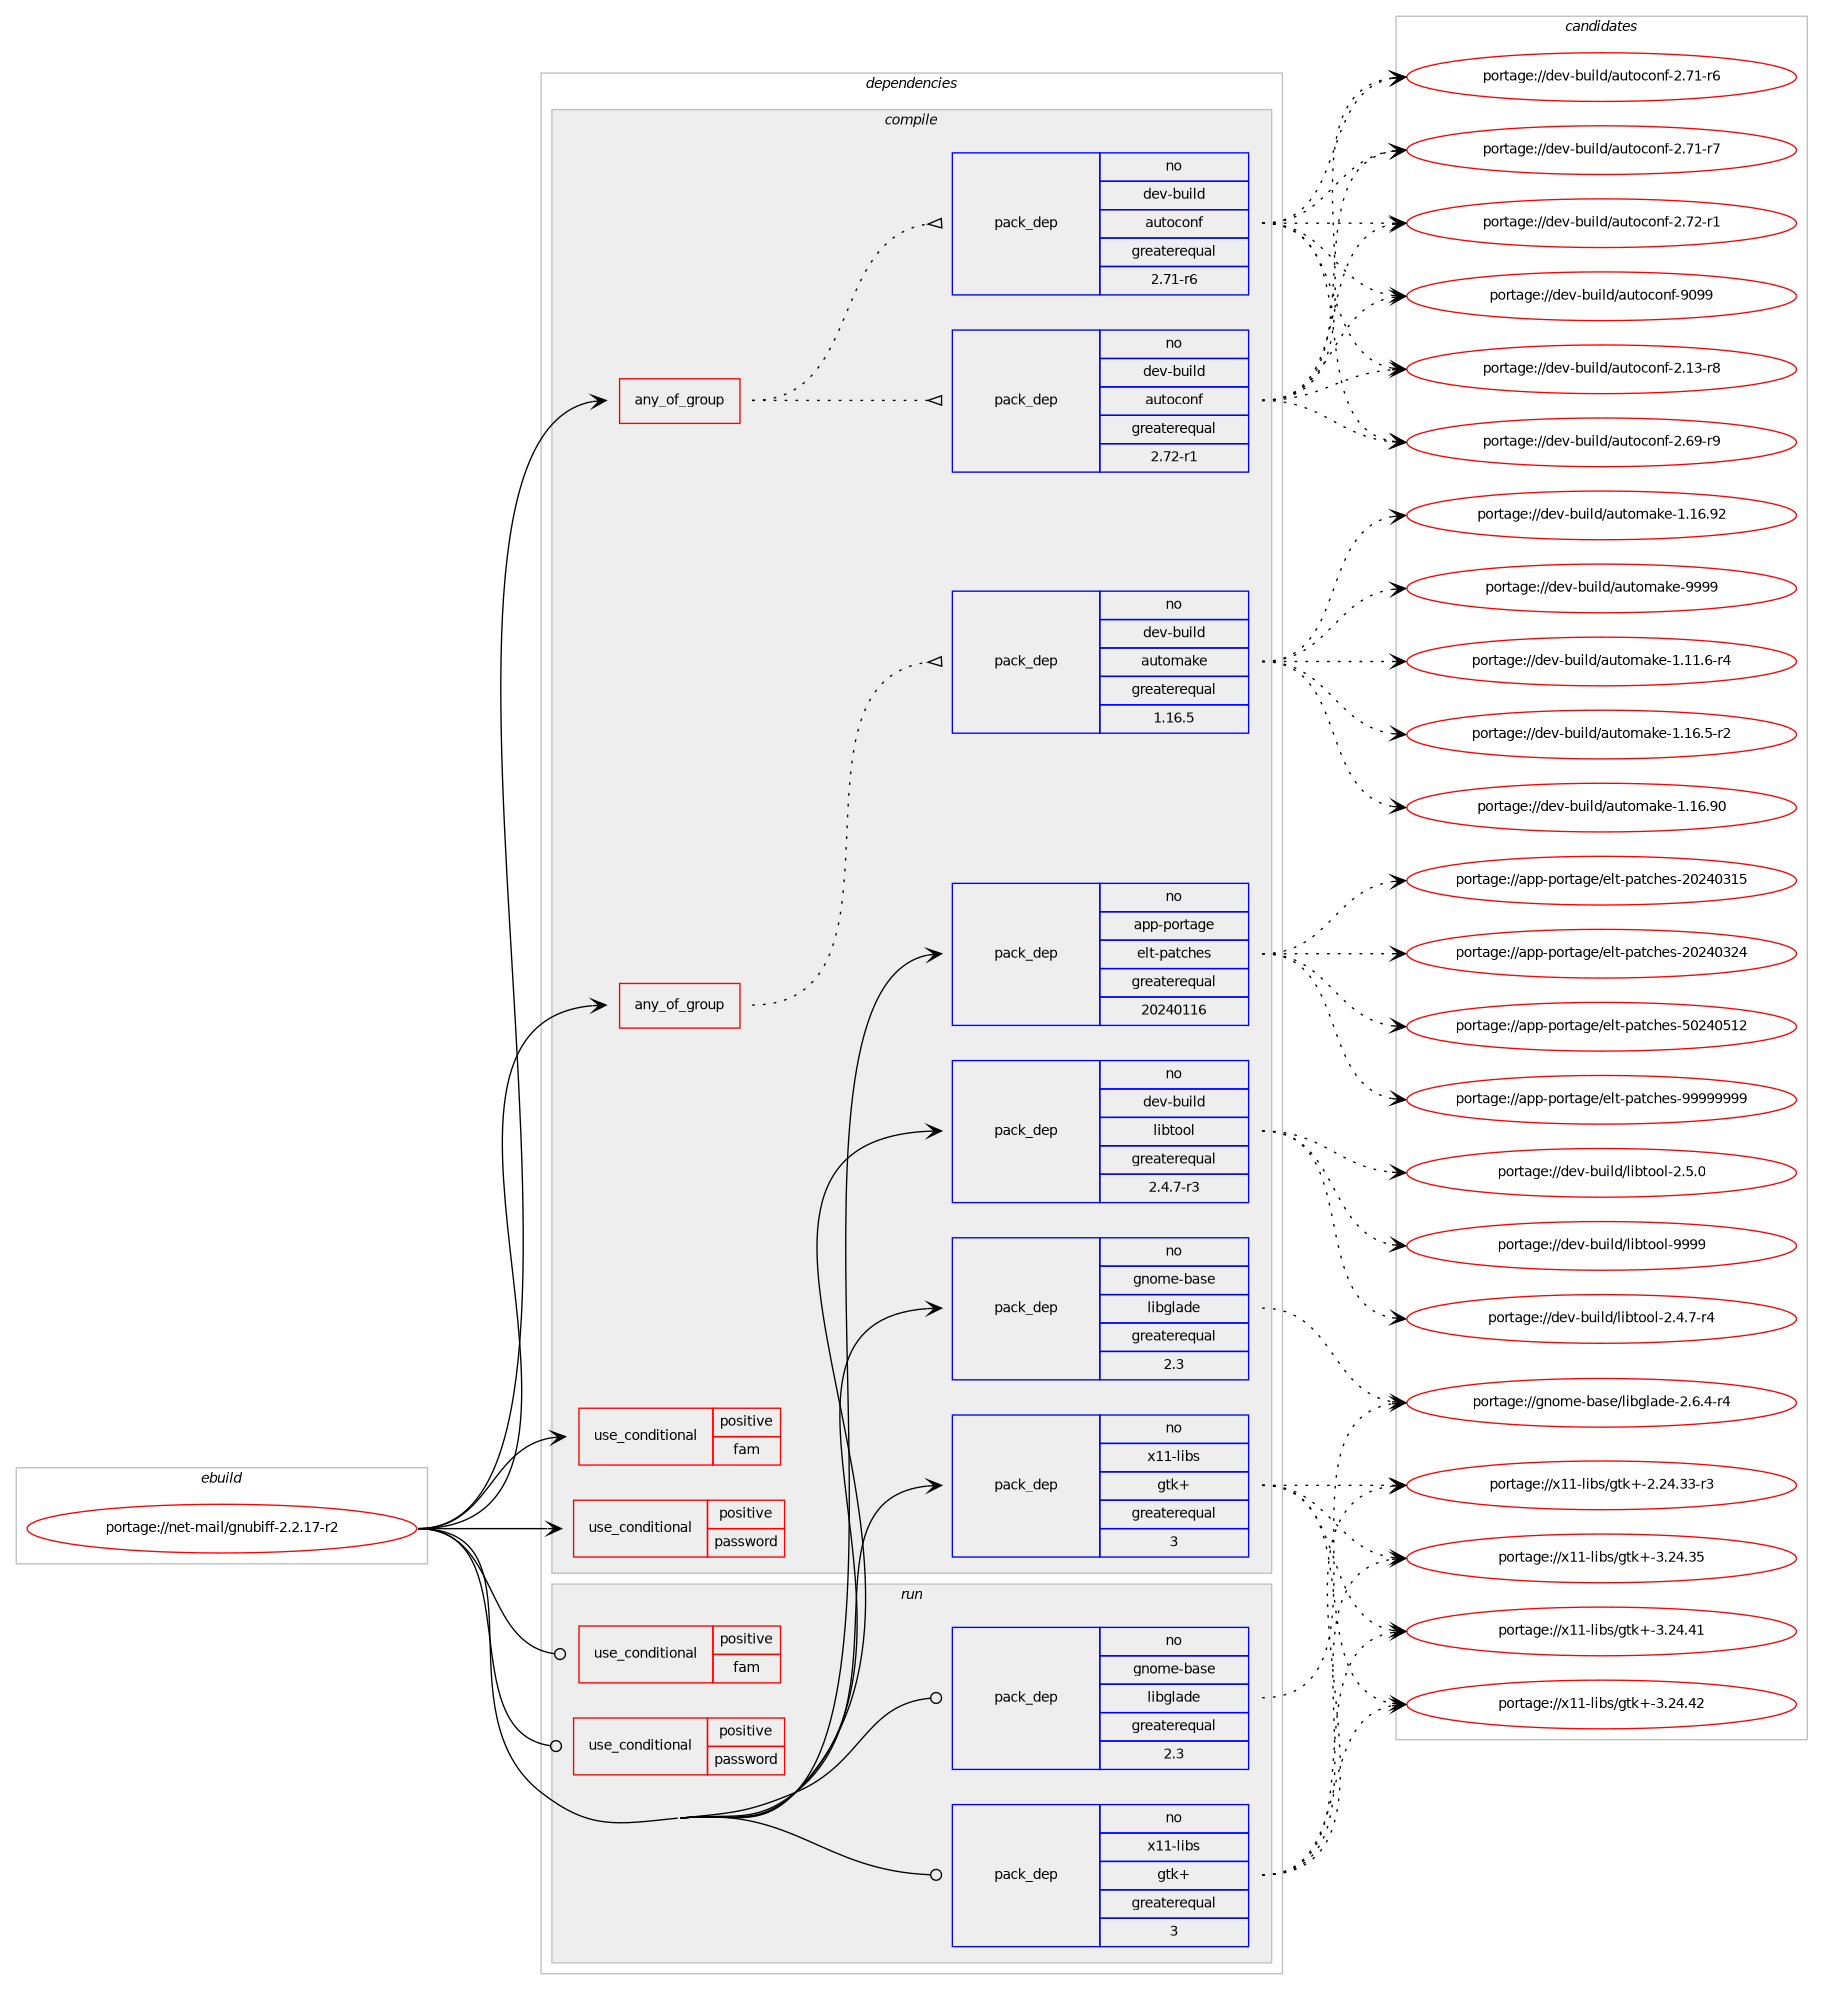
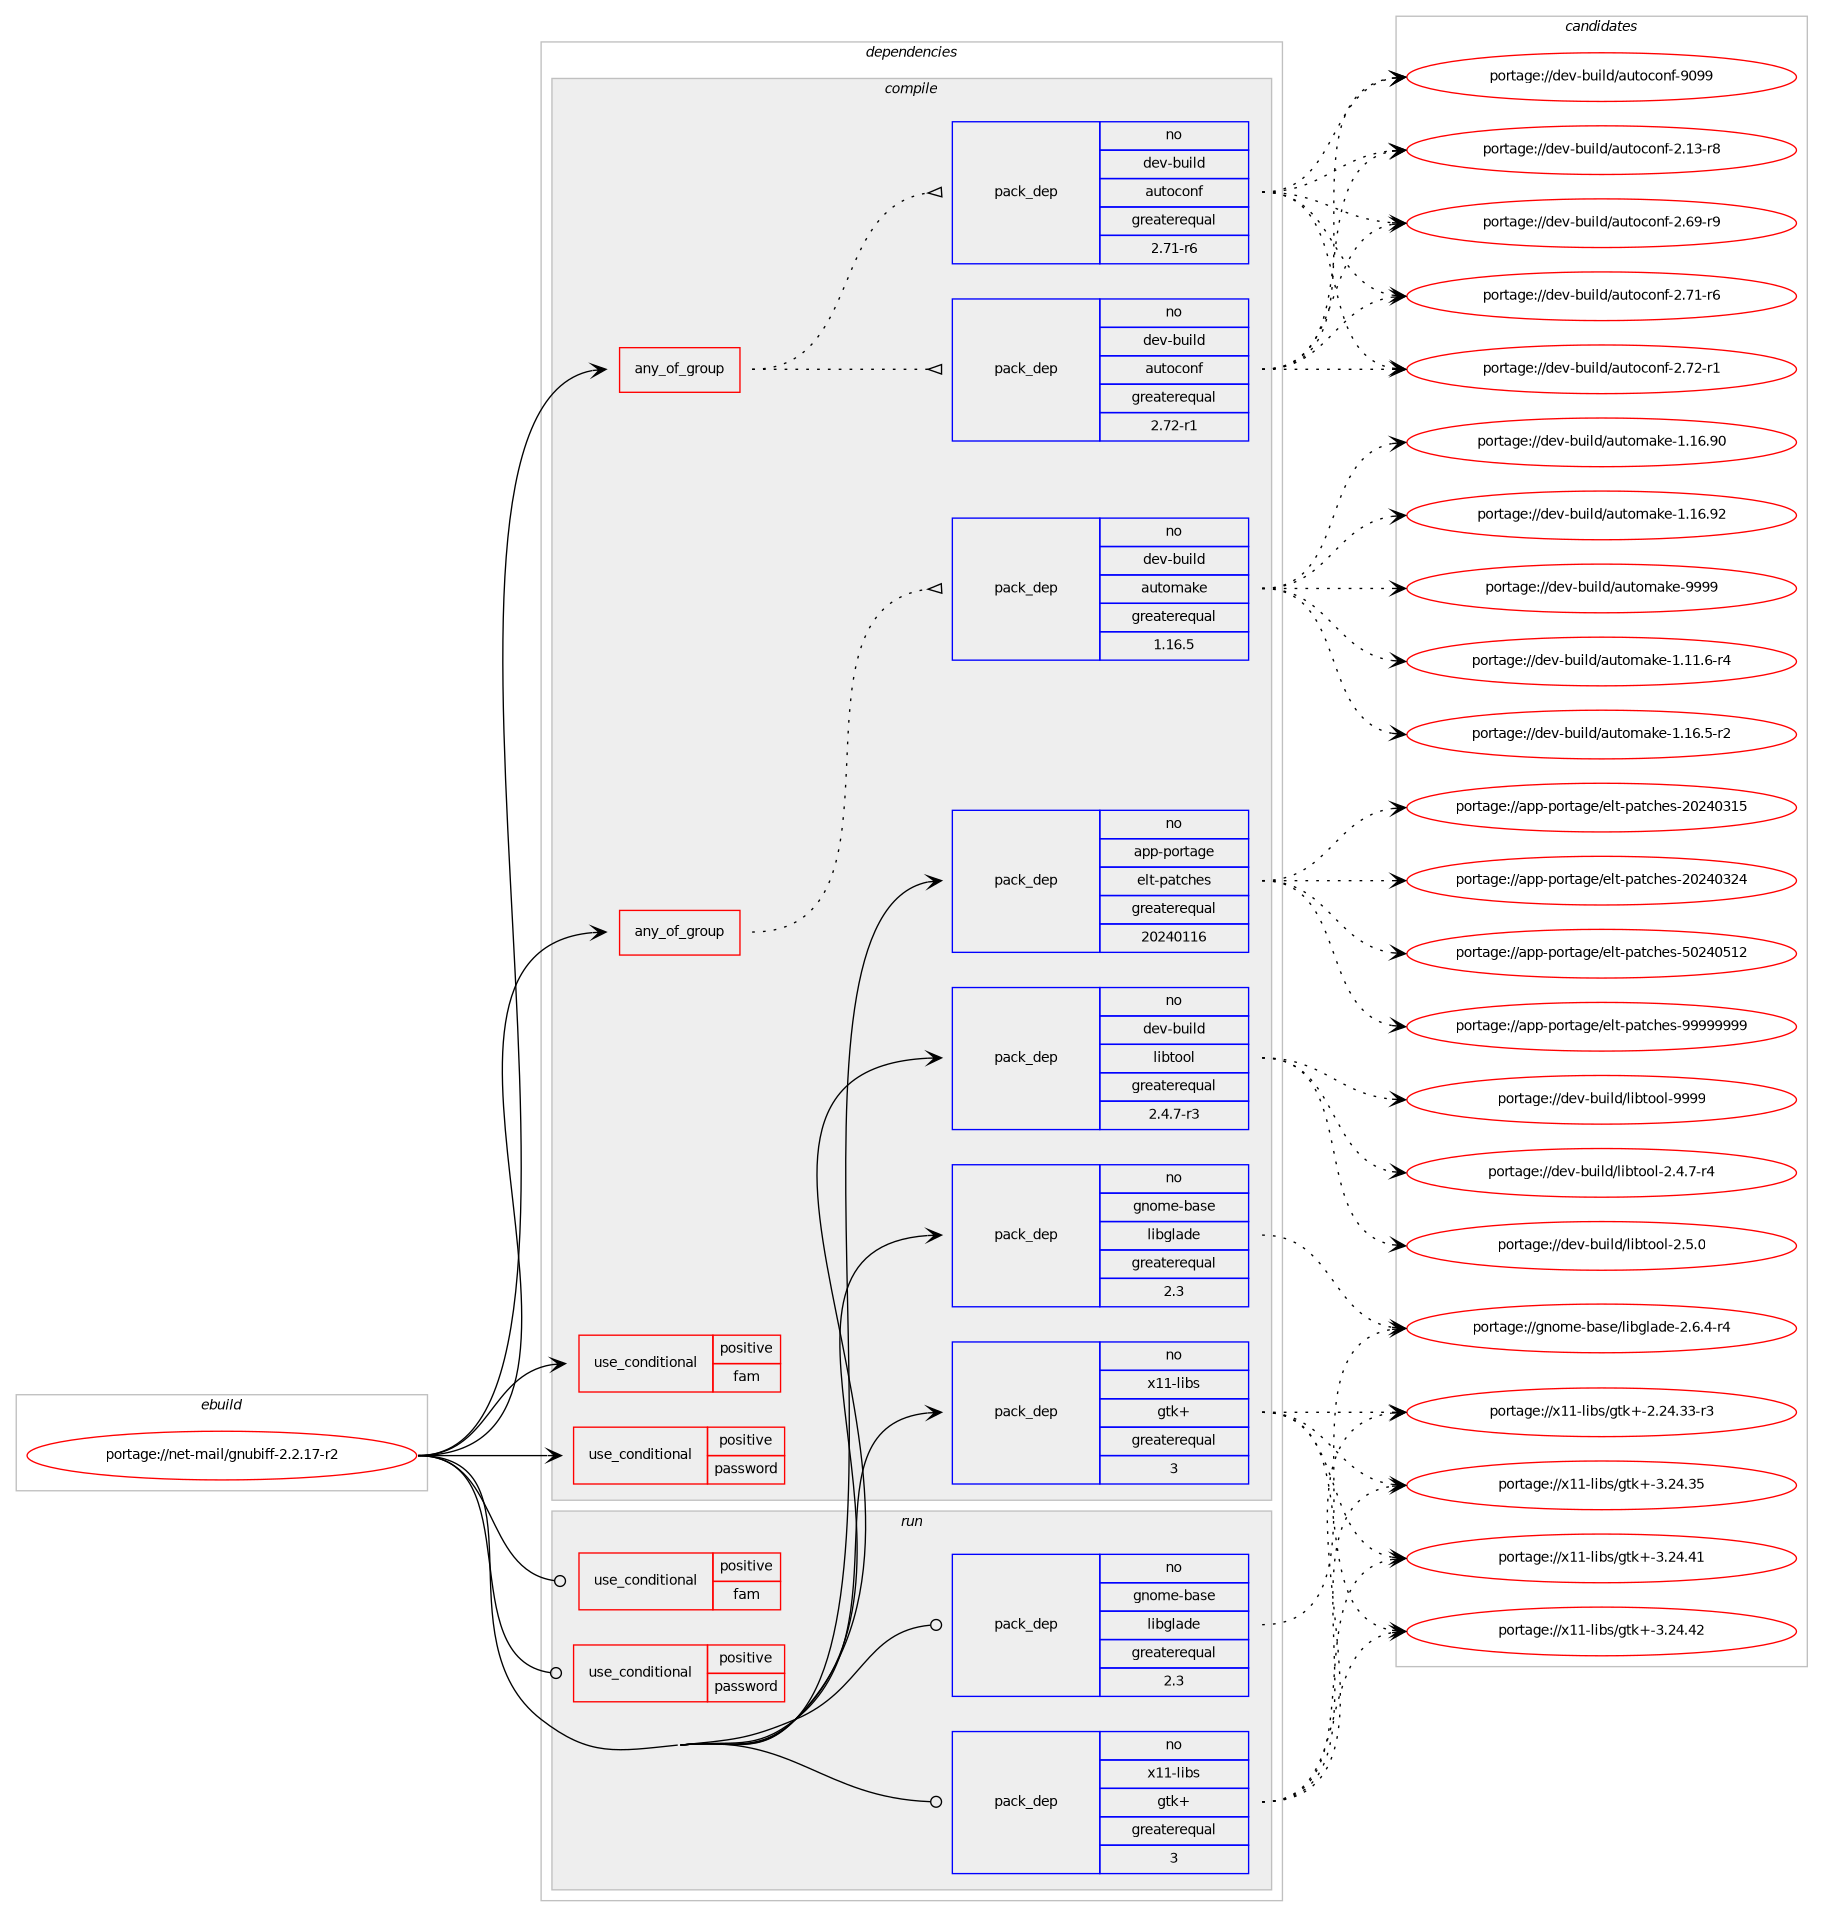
  digraph {
    compound=true
    concentrate=true
    fontname=Helvetica
    fontsize=10
    newrank=true
    rankdir=LR
    ranksep=1.5
    node [color=red fontname=Helvetica fontsize=10]
    edge [arrowhead=vee headport=w style=dotted tailport=e weight=100]
    n1 [label="portage://net-mail/gnubiff-2.2.17-r2" width=4]
    n2 [color=blue label=<<TABLE BORDER="0" CELLBORDER="1" CELLSPACING="0" CELLPADDING="4" WIDTH="220"><TR><TD ROWSPAN="6" CELLPADDING="30">pack_dep</TD></TR><TR><TD WIDTH="110">no</TD></TR><TR><TD>dev-build</TD></TR><TR><TD>autoconf</TD></TR><TR><TD>greaterequal</TD></TR><TR><TD>2.72-r1</TD></TR></TABLE>> shape=none]
    n3 [color=blue label=<<TABLE BORDER="0" CELLBORDER="1" CELLSPACING="0" CELLPADDING="4" WIDTH="220"><TR><TD ROWSPAN="6" CELLPADDING="30">pack_dep</TD></TR><TR><TD WIDTH="110">no</TD></TR><TR><TD>dev-build</TD></TR><TR><TD>autoconf</TD></TR><TR><TD>greaterequal</TD></TR><TR><TD>2.71-r6</TD></TR></TABLE>> shape=none]
    n4 [label=<<TABLE BORDER="0" CELLBORDER="1" CELLSPACING="0" CELLPADDING="4"><TR><TD CELLPADDING="10">any_of_group</TD></TR></TABLE>> shape=none]
    n5 [color=blue label=<<TABLE BORDER="0" CELLBORDER="1" CELLSPACING="0" CELLPADDING="4" WIDTH="220"><TR><TD ROWSPAN="6" CELLPADDING="30">pack_dep</TD></TR><TR><TD WIDTH="110">no</TD></TR><TR><TD>dev-build</TD></TR><TR><TD>automake</TD></TR><TR><TD>greaterequal</TD></TR><TR><TD>1.16.5</TD></TR></TABLE>> shape=none]
    n6 [label=<<TABLE BORDER="0" CELLBORDER="1" CELLSPACING="0" CELLPADDING="4"><TR><TD CELLPADDING="10">any_of_group</TD></TR></TABLE>> shape=none]
    n7 [label=<<TABLE BORDER="0" CELLBORDER="1" CELLSPACING="0" CELLPADDING="4"><TR><TD ROWSPAN="3" CELLPADDING="10">use_conditional</TD></TR><TR><TD>positive</TD></TR><TR><TD>fam</TD></TR></TABLE>> shape=none]
    n8 [label=<<TABLE BORDER="0" CELLBORDER="1" CELLSPACING="0" CELLPADDING="4"><TR><TD ROWSPAN="3" CELLPADDING="10">use_conditional</TD></TR><TR><TD>positive</TD></TR><TR><TD>password</TD></TR></TABLE>> shape=none]
    n9 [color=blue label=<<TABLE BORDER="0" CELLBORDER="1" CELLSPACING="0" CELLPADDING="4" WIDTH="220"><TR><TD ROWSPAN="6" CELLPADDING="30">pack_dep</TD></TR><TR><TD WIDTH="110">no</TD></TR><TR><TD>app-portage</TD></TR><TR><TD>elt-patches</TD></TR><TR><TD>greaterequal</TD></TR><TR><TD>20240116</TD></TR></TABLE>> shape=none]
    n10 [color=blue label=<<TABLE BORDER="0" CELLBORDER="1" CELLSPACING="0" CELLPADDING="4" WIDTH="220"><TR><TD ROWSPAN="6" CELLPADDING="30">pack_dep</TD></TR><TR><TD WIDTH="110">no</TD></TR><TR><TD>dev-build</TD></TR><TR><TD>libtool</TD></TR><TR><TD>greaterequal</TD></TR><TR><TD>2.4.7-r3</TD></TR></TABLE>> shape=none]
    n11 [color=blue label=<<TABLE BORDER="0" CELLBORDER="1" CELLSPACING="0" CELLPADDING="4" WIDTH="220"><TR><TD ROWSPAN="6" CELLPADDING="30">pack_dep</TD></TR><TR><TD WIDTH="110">no</TD></TR><TR><TD>gnome-base</TD></TR><TR><TD>libglade</TD></TR><TR><TD>greaterequal</TD></TR><TR><TD>2.3</TD></TR></TABLE>> shape=none]
    n12 [color=blue label=<<TABLE BORDER="0" CELLBORDER="1" CELLSPACING="0" CELLPADDING="4" WIDTH="220"><TR><TD ROWSPAN="6" CELLPADDING="30">pack_dep</TD></TR><TR><TD WIDTH="110">no</TD></TR><TR><TD>x11-libs</TD></TR><TR><TD>gtk+</TD></TR><TR><TD>greaterequal</TD></TR><TR><TD>3</TD></TR></TABLE>> shape=none]
    n13 [label=<<TABLE BORDER="0" CELLBORDER="1" CELLSPACING="0" CELLPADDING="4"><TR><TD ROWSPAN="3" CELLPADDING="10">use_conditional</TD></TR><TR><TD>positive</TD></TR><TR><TD>fam</TD></TR></TABLE>> shape=none]
    n14 [label=<<TABLE BORDER="0" CELLBORDER="1" CELLSPACING="0" CELLPADDING="4"><TR><TD ROWSPAN="3" CELLPADDING="10">use_conditional</TD></TR><TR><TD>positive</TD></TR><TR><TD>password</TD></TR></TABLE>> shape=none]
    n15 [color=blue label=<<TABLE BORDER="0" CELLBORDER="1" CELLSPACING="0" CELLPADDING="4" WIDTH="220"><TR><TD ROWSPAN="6" CELLPADDING="30">pack_dep</TD></TR><TR><TD WIDTH="110">no</TD></TR><TR><TD>gnome-base</TD></TR><TR><TD>libglade</TD></TR><TR><TD>greaterequal</TD></TR><TR><TD>2.3</TD></TR></TABLE>> shape=none]
    n16 [color=blue label=<<TABLE BORDER="0" CELLBORDER="1" CELLSPACING="0" CELLPADDING="4" WIDTH="220"><TR><TD ROWSPAN="6" CELLPADDING="30">pack_dep</TD></TR><TR><TD WIDTH="110">no</TD></TR><TR><TD>x11-libs</TD></TR><TR><TD>gtk+</TD></TR><TR><TD>greaterequal</TD></TR><TR><TD>3</TD></TR></TABLE>> shape=none]
    n17 [label="portage://dev-build/autoconf-2.13-r8" width=4]
    n18 [label="portage://dev-build/autoconf-2.69-r9" width=4]
    n19 [label="portage://dev-build/autoconf-2.71-r6" width=4]
-   n20 [label="portage://dev-build/autoconf-2.71-r7" width=4]
    n21 [label="portage://dev-build/autoconf-2.72-r1" width=4]
    n22 [label="portage://dev-build/autoconf-9099" width=4]
    n23 [label="portage://dev-build/automake-1.11.6-r4" width=4]
    n24 [label="portage://dev-build/automake-1.16.5-r2" width=4]
    n25 [label="portage://dev-build/automake-1.16.90" width=4]
    n26 [label="portage://dev-build/automake-1.16.92" width=4]
    n27 [label="portage://dev-build/automake-9999" width=4]
    n28 [label="portage://app-portage/elt-patches-20240315" width=4]
    n29 [label="portage://app-portage/elt-patches-20240324" width=4]
    n30 [label="portage://app-portage/elt-patches-50240512" width=4]
    n31 [label="portage://app-portage/elt-patches-99999999" width=4]
    n32 [label="portage://dev-build/libtool-2.4.7-r4" width=4]
    n33 [label="portage://dev-build/libtool-2.5.0" width=4]
    n34 [label="portage://dev-build/libtool-9999" width=4]
    n35 [label="portage://gnome-base/libglade-2.6.4-r4" width=4]
    n36 [label="portage://x11-libs/gtk+-2.24.33-r3" width=4]
    n37 [label="portage://x11-libs/gtk+-3.24.35" width=4]
    n38 [label="portage://x11-libs/gtk+-3.24.41" width=4]
    n39 [label="portage://x11-libs/gtk+-3.24.42" width=4]
    subgraph cluster_1 {
      color=gray
      label=<<i>ebuild</i>>
      rank=same
      n1
    }
    subgraph cluster_2 {
      color=gray
      label=<<i>dependencies</i>>
      subgraph cluster_3 {
        color=gray
        fillcolor="#eeeeee"
        label=<<i>compile</i>>
        style=filled
        subgraph sub_4 {
          color=gray
          fillcolor="#eeeeee"
          label=<<i>compile</i>>
          style=filled
          n4
          subgraph sub_5 {
            color=gray
            fillcolor="#eeeeee"
            label=<<i>compile</i>>
            style=filled
            n2
          }
          subgraph sub_6 {
            color=gray
            fillcolor="#eeeeee"
            label=<<i>compile</i>>
            style=filled
            n3
          }
        }
        subgraph sub_7 {
          color=gray
          fillcolor="#eeeeee"
          label=<<i>compile</i>>
          style=filled
          n6
          subgraph sub_8 {
            color=gray
            fillcolor="#eeeeee"
            label=<<i>compile</i>>
            style=filled
            n5
          }
        }
        subgraph sub_9 {
          color=gray
          fillcolor="#eeeeee"
          label=<<i>compile</i>>
          style=filled
          n7
        }
        subgraph sub_10 {
          color=gray
          fillcolor="#eeeeee"
          label=<<i>compile</i>>
          style=filled
          n8
        }
        subgraph sub_11 {
          color=gray
          fillcolor="#eeeeee"
          label=<<i>compile</i>>
          style=filled
          n9
        }
        subgraph sub_12 {
          color=gray
          fillcolor="#eeeeee"
          label=<<i>compile</i>>
          style=filled
          n10
        }
        subgraph sub_13 {
          color=gray
          fillcolor="#eeeeee"
          label=<<i>compile</i>>
          style=filled
          n11
        }
        subgraph sub_14 {
          color=gray
          fillcolor="#eeeeee"
          label=<<i>compile</i>>
          style=filled
          n12
        }
      }
      subgraph cluster_15 {
        color=gray
        fillcolor="#eeeeee"
        label=<<i>compile and run</i>>
        style=filled
      }
      subgraph cluster_16 {
        color=gray
        fillcolor="#eeeeee"
        label=<<i>run</i>>
        style=filled
        subgraph sub_17 {
          color=gray
          fillcolor="#eeeeee"
          label=<<i>run</i>>
          style=filled
          n13
        }
        subgraph sub_18 {
          color=gray
          fillcolor="#eeeeee"
          label=<<i>run</i>>
          style=filled
          n14
        }
        subgraph sub_19 {
          color=gray
          fillcolor="#eeeeee"
          label=<<i>run</i>>
          style=filled
          n15
        }
        subgraph sub_20 {
          color=gray
          fillcolor="#eeeeee"
          label=<<i>run</i>>
          style=filled
          n16
        }
      }
    }
    subgraph cluster_21 {
      color=gray
      label=<<i>candidates</i>>
      rank=same
      subgraph sub_22 {
        color=black
        label=<<i>candidates</i>>
        nodesep=1
        rank=same
        n17
        n18
        n19
-       n20
        n21
        n22
      }
      subgraph sub_23 {
        color=black
        label=<<i>candidates</i>>
        nodesep=1
        rank=same
        n17
        n18
        n19
-       n20
        n21
        n22
      }
      subgraph sub_24 {
        color=black
        label=<<i>candidates</i>>
        nodesep=1
        rank=same
        n23
        n24
        n25
        n26
        n27
      }
      subgraph sub_25 {
        color=black
        label=<<i>candidates</i>>
        nodesep=1
        rank=same
        n28
        n29
        n30
        n31
      }
      subgraph sub_26 {
        color=black
        label=<<i>candidates</i>>
        nodesep=1
        rank=same
        n32
        n33
        n34
      }
      subgraph sub_27 {
        color=black
        label=<<i>candidates</i>>
        nodesep=1
        rank=same
        n35
      }
      subgraph sub_28 {
        color=black
        label=<<i>candidates</i>>
        nodesep=1
        rank=same
        n36
        n37
        n38
        n39
      }
      subgraph sub_29 {
        color=black
        label=<<i>candidates</i>>
        nodesep=1
        rank=same
        n35
      }
      subgraph sub_30 {
        color=black
        label=<<i>candidates</i>>
        nodesep=1
        rank=same
        n36
        n37
        n38
        n39
      }
    }
    n1 -> n4 [style=solid weight=20]
    n1 -> n6 [style=solid weight=20]
    n1 -> n7 [style=solid weight=20]
    n1 -> n8 [style=solid weight=20]
    n1 -> n9 [style=solid weight=20]
    n1 -> n10 [style=solid weight=20]
    n1 -> n11 [style=solid weight=20]
    n1 -> n12 [style=solid weight=20]
    n1 -> n13 [arrowhead=odot style=solid weight=20]
    n1 -> n14 [arrowhead=odot style=solid weight=20]
    n1 -> n15 [arrowhead=odot style=solid weight=20]
    n1 -> n16 [arrowhead=odot style=solid weight=20]
    n2 -> n17
    n2 -> n18
    n2 -> n19
-   n2 -> n20
    n2 -> n21
    n2 -> n22
    n3 -> n17
    n3 -> n18
    n3 -> n19
-   n3 -> n20
    n3 -> n21
    n3 -> n22
    n4 -> n2 [arrowhead=oinv weight=20]
    n4 -> n3 [arrowhead=oinv weight=20]
    n5 -> n23
    n5 -> n24
    n5 -> n25
    n5 -> n26
    n5 -> n27
    n6 -> n5 [arrowhead=oinv weight=20]
    n9 -> n28
    n9 -> n29
    n9 -> n30
    n9 -> n31
    n10 -> n32
    n10 -> n33
    n10 -> n34
    n11 -> n35
    n12 -> n36
    n12 -> n37
    n12 -> n38
    n12 -> n39
    n15 -> n35
    n16 -> n36
    n16 -> n37
    n16 -> n38
    n16 -> n39
  }
